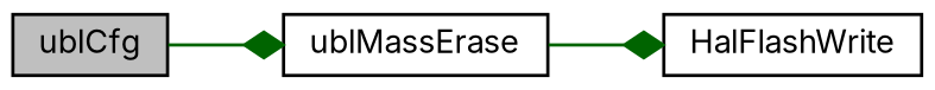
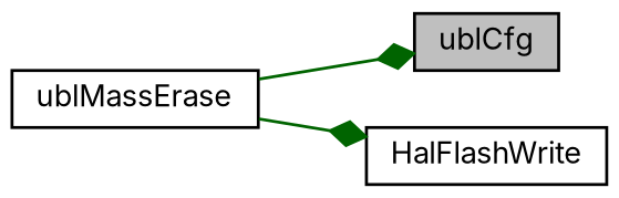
  digraph {
    fontname=Inter
    rankdir=LR
    node [color=black fillcolor=white fontname=Inter fontsize=10 shape=record style=filled]
    edge [arrowhead=diamond color=darkgreen fontname=Inter fontsize=10 labelfontname=Helvetica labelfontsize=10 style=solid]
    n1 [fillcolor=grey75 fontcolor=black height=0.2 label=ublCfg width=0.4]
    n2 [height=0.2 label=ublMassErase width=0.4]
    n3 [height=0.2 label=HalFlashWrite width=0.4]
-   n1 -> n2
+   n2 -> n1
    n2 -> n3
  }
